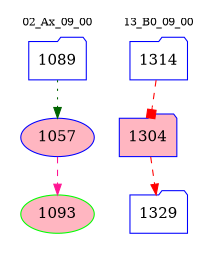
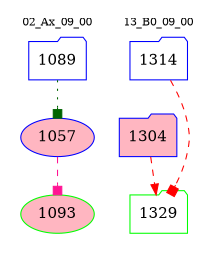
  digraph {
    node [color=blue fillcolor=white shape=folder style=filled]
    edge [arrowhead=normal color=red style=dashed]
    n1 [label=1089]
    n2 [fillcolor=lightpink label=1057 shape=ellipse]
    n3 [color=green fillcolor=lightpink label=1093 shape=ellipse]
    n4 [label=1314]
    n5 [fillcolor=lightpink label=1304]
-   n6 [label=1329]
+   n6 [color=green label=1329]
    subgraph cluster_1 {
      color=white
      fontsize=10
      label="02_Ax_09_00"
      n1
      n2
      n3
    }
    subgraph cluster_2 {
      color=white
      fontsize=10
      label="13_B0_09_00"
      n4
      n5
      n6
    }
-   n1 -> n2 [color=darkgreen style=dotted]
-   n2 -> n3 [color=deeppink]
-   n4 -> n5 [arrowhead=box]
+   n1 -> n2 [arrowhead=box color=darkgreen style=dotted]
+   n2 -> n3 [arrowhead=box color=deeppink]
+   n4 -> n6 [arrowhead=box]
    n5 -> n6
  }
